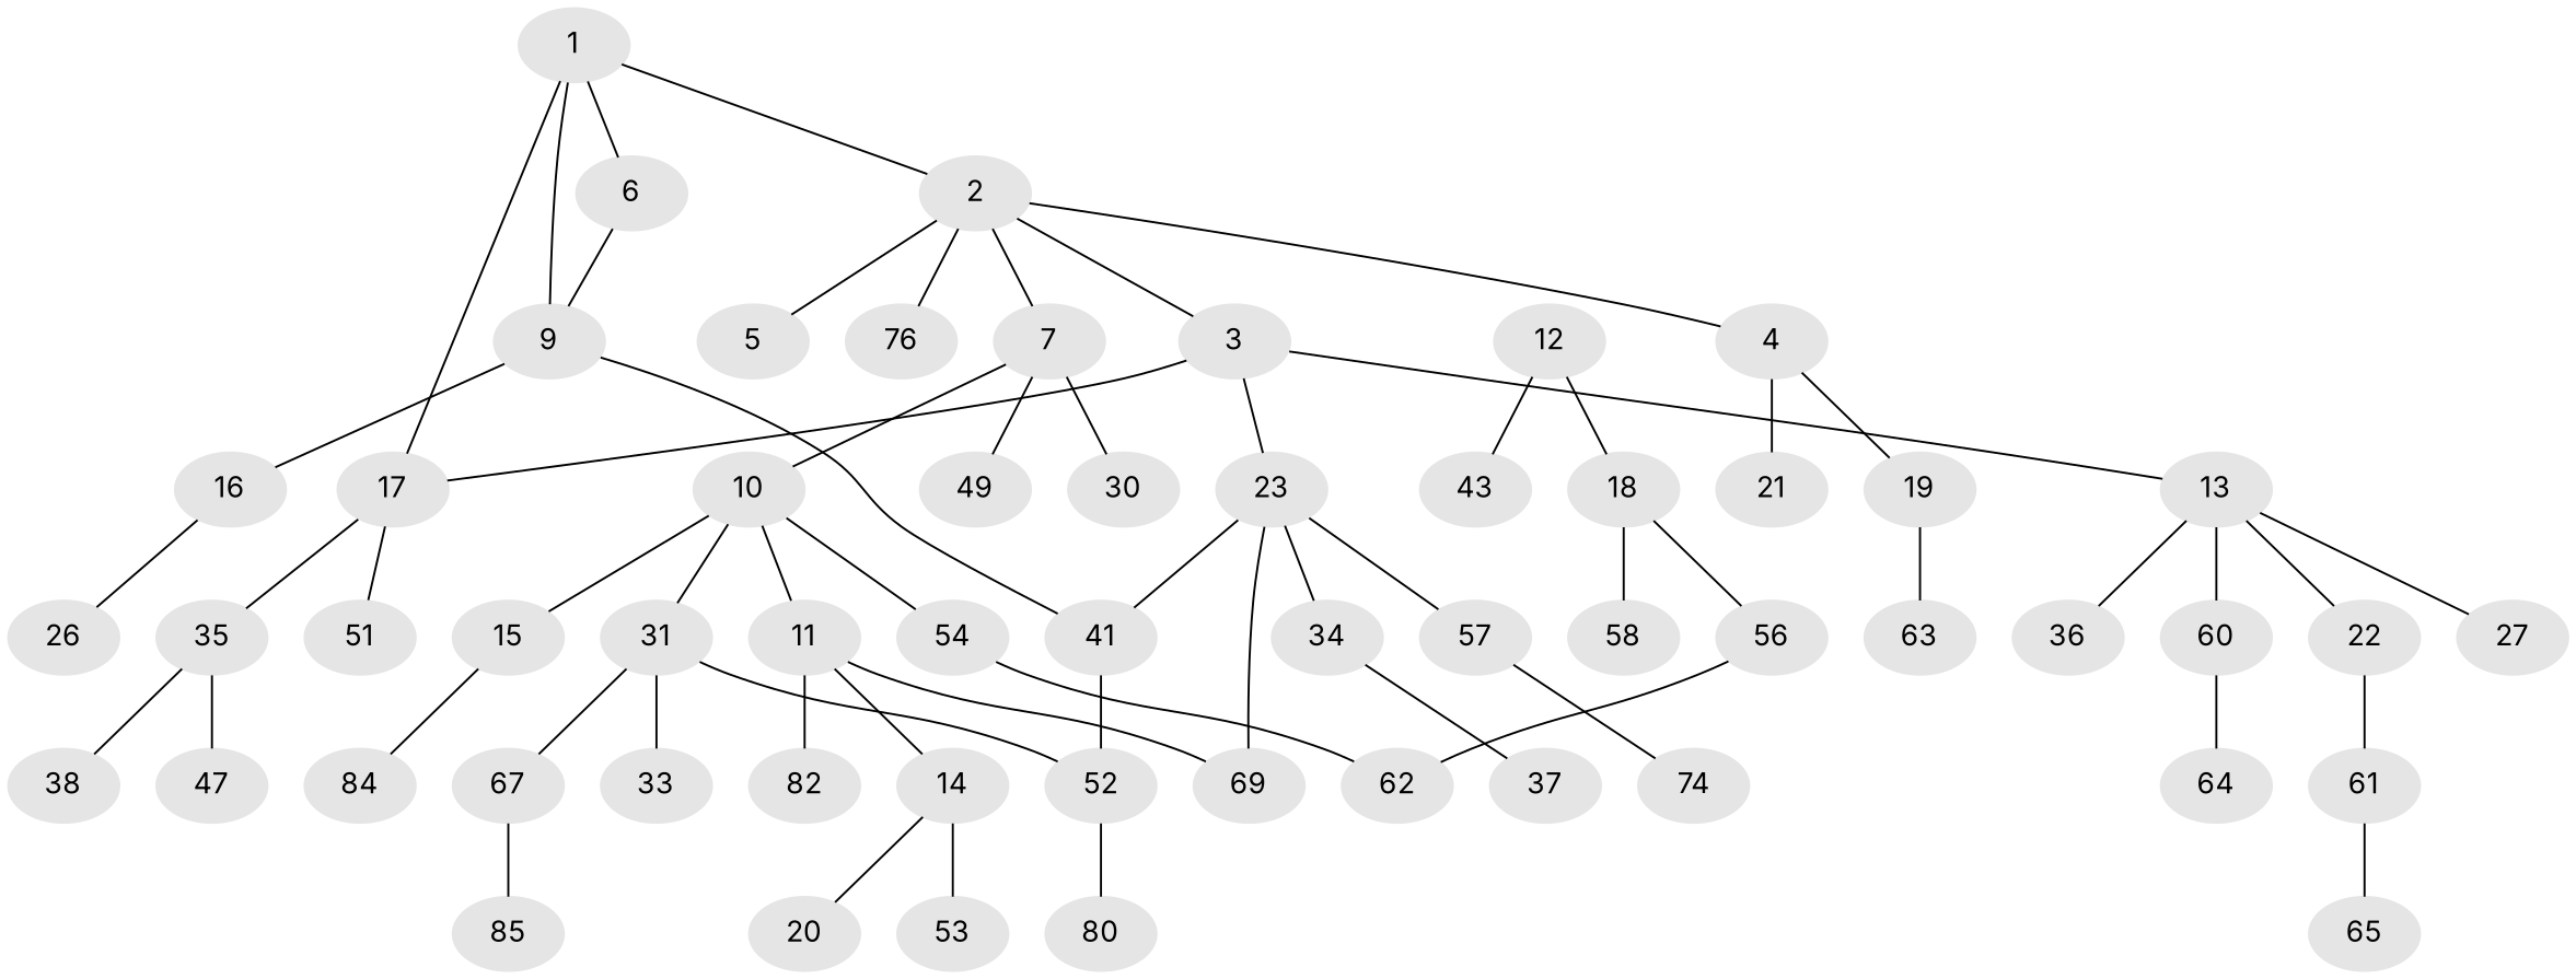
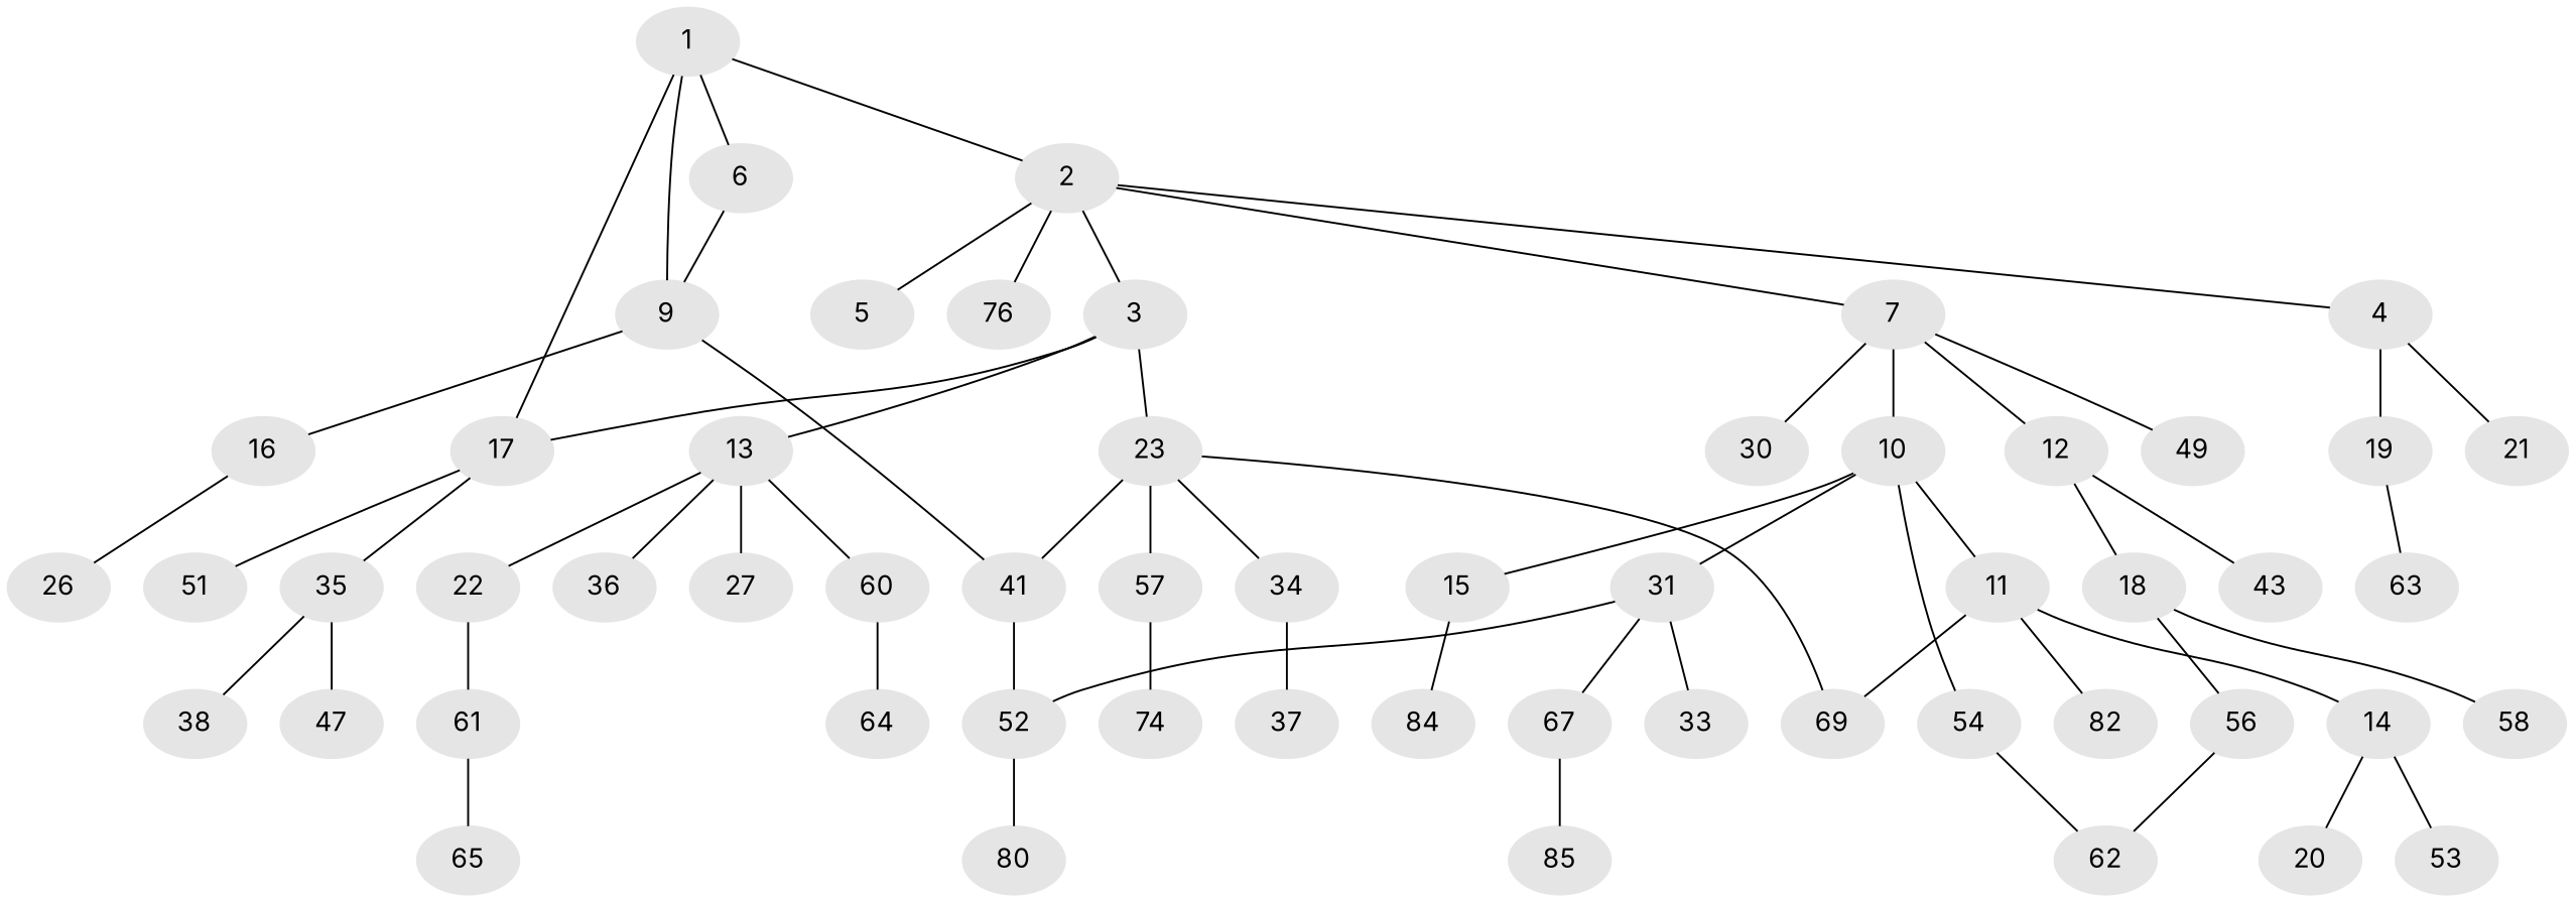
  graph {
    fontname=Inter
    node [color=gray90 fontname=Inter style=filled]
    edge [fontname=Inter]
    1 [super="+75"]
    2 [super="+39"]
    6
    9 [super="+55"]
    17 [super="+28"]
    3 [super="+25"]
    4
    5 [super="+32"]
    7 [super="+8"]
    76
    16
    41
    35 [super="+77"]
    51
    13 [super="+81"]
    23 [super="+59"]
    19 [super="+40"]
    21
    10 [super="+48"]
    12
    n21 [label=49 super="+50"]
    30
    22 [super="+24"]
    27
    36 [super="+46"]
    60 [super="+72"]
    69 [super="+86"]
    34
    57
    63
    11 [super="+44"]
    15 [super="+70"]
    31 [super="+45"]
    54 [super="+78"]
    18 [super="+49"]
    43
    26
    52 [super="+79"]
    14
    82
    84
    33
    67
    62 [super="+71"]
    20 [super="+68"]
    53 [super="+66"]
    56
    58
    61
    64
    38 [super="+42"]
    47 [super="+73"]
    65
    37 [super="+83"]
    74
    80
    85
    1 -- 2
    1 -- 6
    1 -- 9
    1 -- 17
    2 -- 3
    2 -- 4
    2 -- 5
    2 -- 7
    2 -- 76
    6 -- 9
    9 -- 16
    9 -- 41
    17 -- 35
    17 -- 51
    3 -- 17
    3 -- 13
    3 -- 23
    4 -- 19
    4 -- 21
    7 -- 10
+   7 -- 12
    7 -- n21
    7 -- 30
    16 -- 26
    41 -- 52
    35 -- 38
    35 -- 47
    13 -- 22
    13 -- 27
    13 -- 36
    13 -- 60
    23 -- 41
    23 -- 69
    23 -- 34
    23 -- 57
    19 -- 63
    10 -- 11
    10 -- 15
    10 -- 31
    10 -- 54
    12 -- 18
    12 -- 43
    22 -- 61
    60 -- 64
    34 -- 37
    57 -- 74
    11 -- 69
    11 -- 14
    11 -- 82
    15 -- 84
    31 -- 52
    31 -- 33
    31 -- 67
    54 -- 62
    18 -- 56
    18 -- 58
    52 -- 80
    14 -- 20
    14 -- 53
    67 -- 85
    56 -- 62
    61 -- 65
  }
